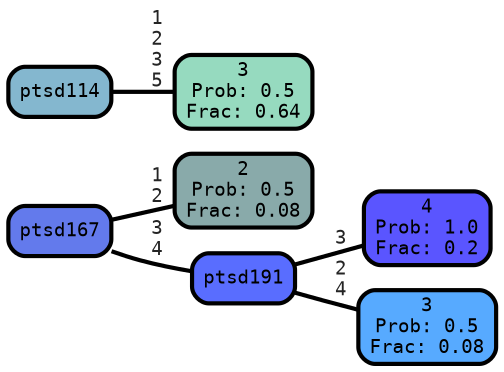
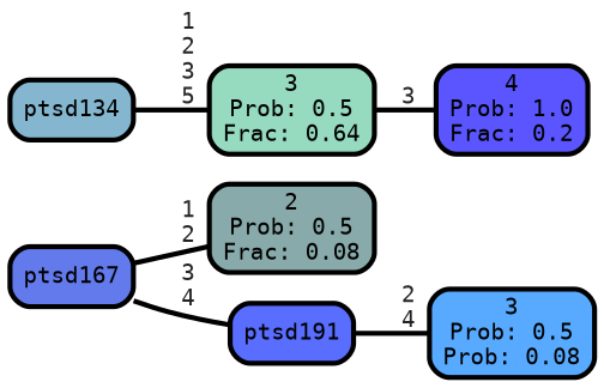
  graph {
    fontname="DejaVu Sans Mono"
    rankdir=LR
    ranksep="0 equally"
    splines=straight
    node [color=black fontcolor=black fontname="DejaVu Sans Mono" penwidth=3 shape=box style="filled, rounded"]
    edge [color=black fontcolor=grey14 fontname="DejaVu Sans Mono" fontweight=bold penwidth=3]
    n1 [fillcolor="#89aaaa" label="2\nProb: 0.5\nFrac: 0.08"]
    n2 [fillcolor="#637aec" label=ptsd167]
    n3 [fillcolor="#596dff" label=ptsd191]
    n4 [fillcolor="#5a55ff" label="4\nProb: 1.0\nFrac: 0.2"]
-   n5 [fillcolor="#57aaff" label="3\nProb: 0.5\nFrac: 0.08"]
-   n6 [fillcolor="#84b7cf" label=ptsd114]
+   n5 [fillcolor="#57aaff" label="3\nProb: 0.5\nProb: 0.08"]
+   n6 [fillcolor="#84b7cf" label=ptsd134]
    n7 [fillcolor="#96dabf" label="3\nProb: 0.5\nFrac: 0.64"]
    subgraph sub_1 {
      rank=same
    }
    n2 -- n1 [label=" 1\n 2"]
    n2 -- n3 [label=" 3\n 4"]
-   n3 -- n4 [label=" 3"]
+   n7 -- n4 [label=" 3"]
    n3 -- n5 [label=" 2\n 4"]
    n6 -- n7 [label=" 1\n 2\n 3\n 5"]
  }
